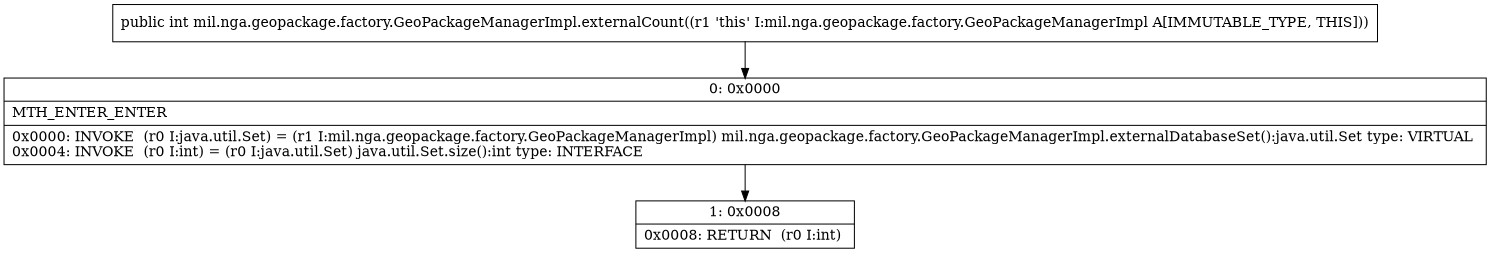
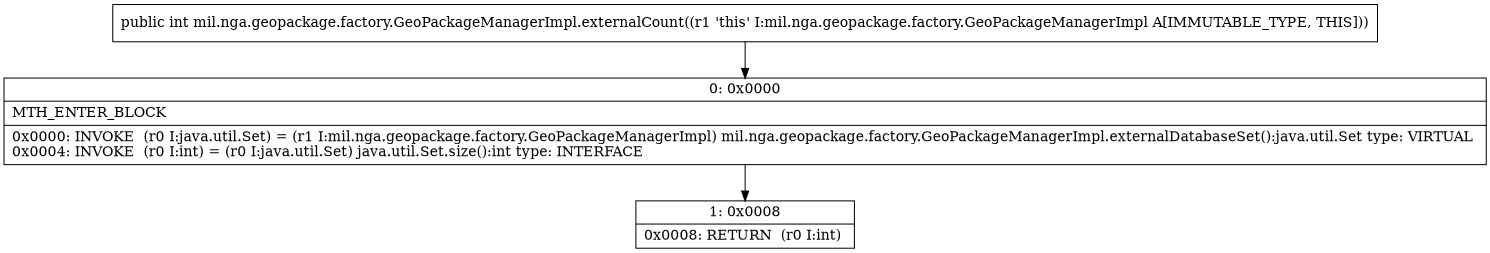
  digraph {
    node [shape=record]
-   n1 [label="{0\:\ 0x0000|MTH_ENTER_ENTER\l|0x0000: INVOKE  (r0 I:java.util.Set) = (r1 I:mil.nga.geopackage.factory.GeoPackageManagerImpl) mil.nga.geopackage.factory.GeoPackageManagerImpl.externalDatabaseSet():java.util.Set type: VIRTUAL \l0x0004: INVOKE  (r0 I:int) = (r0 I:java.util.Set) java.util.Set.size():int type: INTERFACE \l}"]
+   n1 [label="{0\:\ 0x0000|MTH_ENTER_BLOCK\l|0x0000: INVOKE  (r0 I:java.util.Set) = (r1 I:mil.nga.geopackage.factory.GeoPackageManagerImpl) mil.nga.geopackage.factory.GeoPackageManagerImpl.externalDatabaseSet():java.util.Set type: VIRTUAL \l0x0004: INVOKE  (r0 I:int) = (r0 I:java.util.Set) java.util.Set.size():int type: INTERFACE \l}"]
    n2 [label="{1\:\ 0x0008|0x0008: RETURN  (r0 I:int) \l}"]
    n3 [label="{public int mil.nga.geopackage.factory.GeoPackageManagerImpl.externalCount((r1 'this' I:mil.nga.geopackage.factory.GeoPackageManagerImpl A[IMMUTABLE_TYPE, THIS])) }"]
    n1 -> n2
    n3 -> n1
  }
